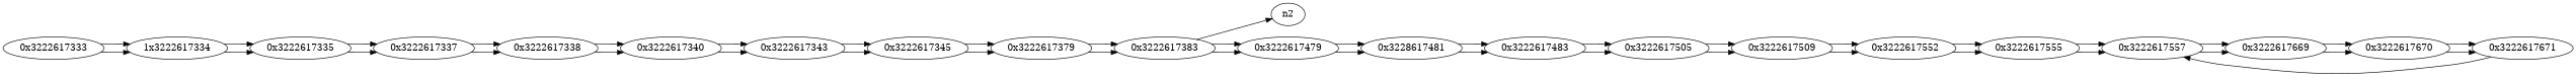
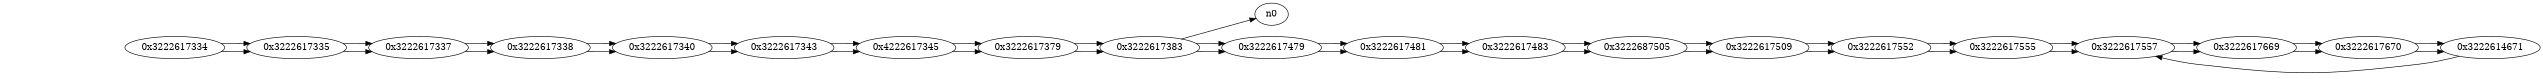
  digraph {
    rankdir=LR
-   n1 [label="0x3222617333"]
-   n2 [label="1x3222617334"]
+   n2 [label="0x3222617334"]
    n3 [label="0x3222617335"]
    n4 [label="0x3222617337"]
    n5 [label="0x3222617338"]
    n6 [label="0x3222617340"]
    n7 [label="0x3222617343"]
-   n8 [label="0x3222617345"]
+   n8 [label="0x4222617345"]
    n9 [label="0x3222617379"]
    n10 [label="0x3222617383"]
-   n0 [label=n2]
+   n0
    n11 [label="0x3222617479"]
-   n12 [label="0x3228617481"]
+   n12 [label="0x3222617481"]
    n13 [label="0x3222617483"]
-   n14 [label="0x3222617505"]
+   n14 [label="0x3222687505"]
    n15 [label="0x3222617509"]
    n16 [label="0x3222617552"]
    n17 [label="0x3222617555"]
    n18 [label="0x3222617557"]
    n19 [label="0x3222617669"]
    n20 [label="0x3222617670"]
-   n21 [label="0x3222617671"]
-   n1 -> n2
-   n1 -> n2
+   n21 [label="0x3222614671"]
    n2 -> n3
    n2 -> n3
    n3 -> n4
    n3 -> n4
    n4 -> n5
    n4 -> n5
    n5 -> n6
    n5 -> n6
    n6 -> n7
    n6 -> n7
    n7 -> n8
    n7 -> n8
    n8 -> n9
    n8 -> n9
    n9 -> n10
    n9 -> n10
    n10 -> n0
    n10 -> n11
    n10 -> n11
    n11 -> n12
    n11 -> n12
    n12 -> n13
    n12 -> n13
    n13 -> n14
    n13 -> n14
    n14 -> n15
    n14 -> n15
    n15 -> n16
    n15 -> n16
    n16 -> n17
    n16 -> n17
    n17 -> n18
    n17 -> n18
    n18 -> n19
    n18 -> n19
    n19 -> n20
    n19 -> n20
    n20 -> n21
    n20 -> n21
    n21 -> n18
  }
